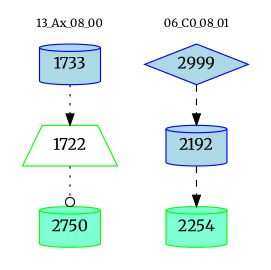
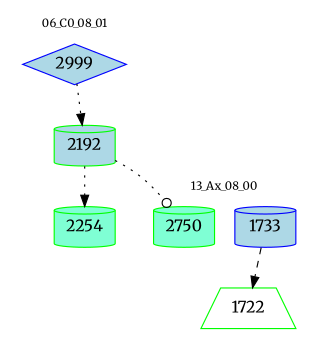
  digraph {
    fontname=Merriweather
    node [color=green fillcolor=lightblue fontname=Merriweather shape=cylinder style=filled]
    edge [arrowhead=normal color=black fontname=Merriweather style=dashed]
    n1 [color=blue label=1733]
    n2 [fillcolor=white label=1722 shape=trapezium]
    n3 [fillcolor=aquamarine label=2750]
    n4 [color=blue label=2999 shape=diamond]
-   n5 [color=blue label=2192]
+   n5 [label=2192]
    n6 [fillcolor=aquamarine label=2254]
    subgraph cluster_1 {
      color=white
      fontsize=10
      label="13_Ax_08_00"
      n1
      n2
      n3
    }
    subgraph cluster_2 {
      color=white
      fontsize=10
      label="06_C0_08_01"
      n4
      n5
      n6
    }
-   n1 -> n2 [style=dotted]
-   n2 -> n3 [arrowhead=odot style=dotted]
-   n4 -> n5
-   n5 -> n6
+   n1 -> n2
+   n5 -> n3 [arrowhead=odot style=dotted]
+   n4 -> n5 [style=dotted]
+   n5 -> n6 [style=dotted]
  }
